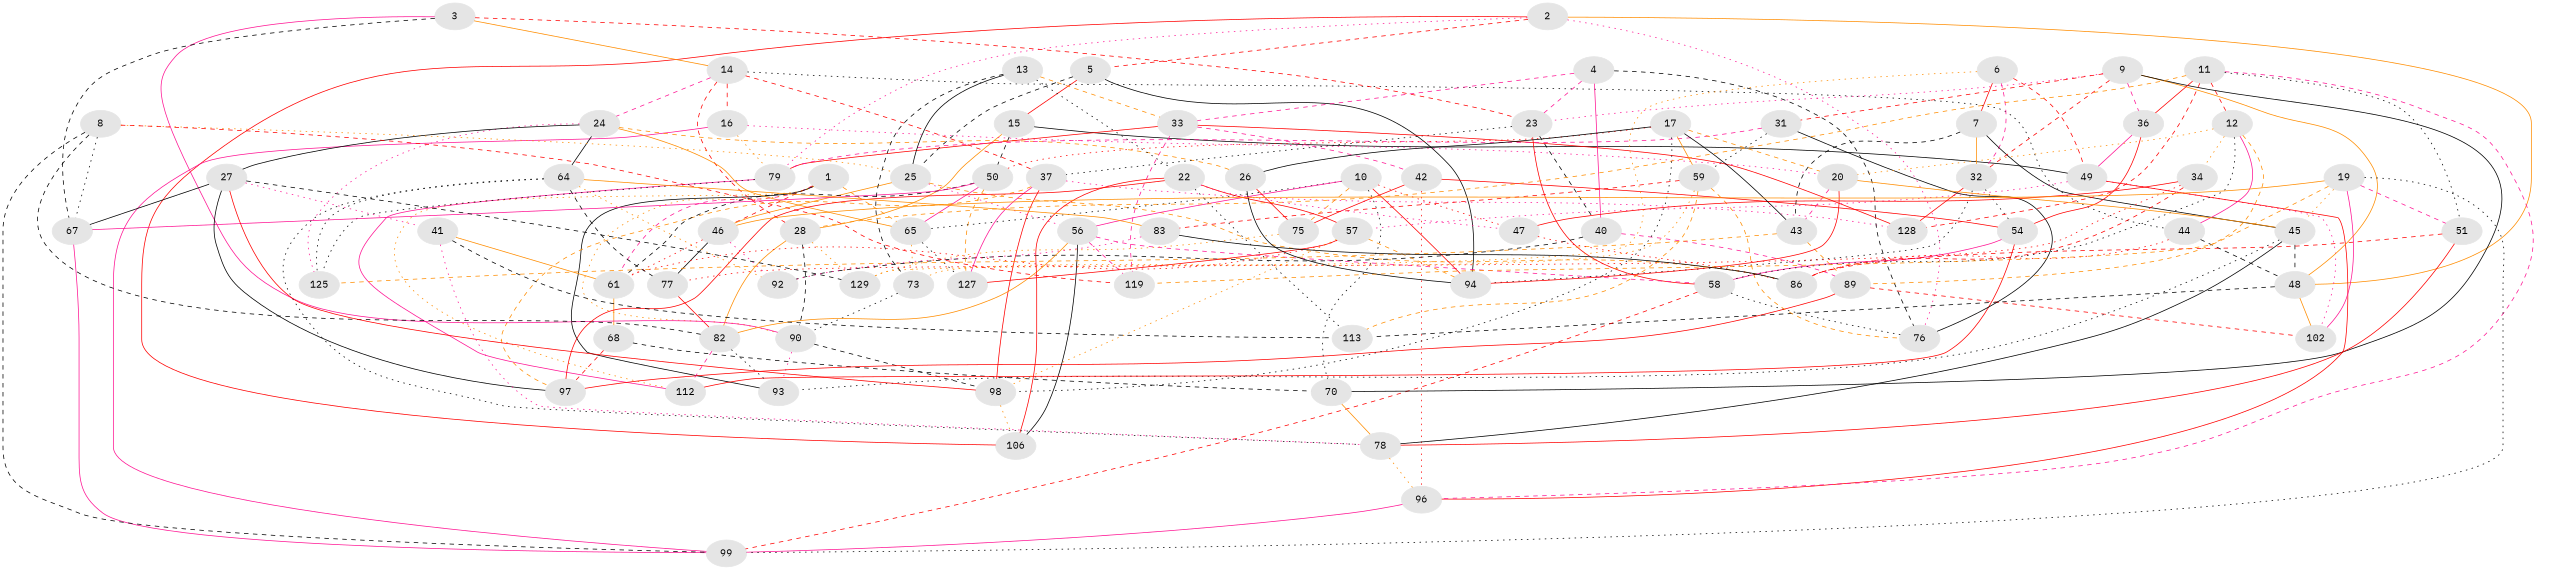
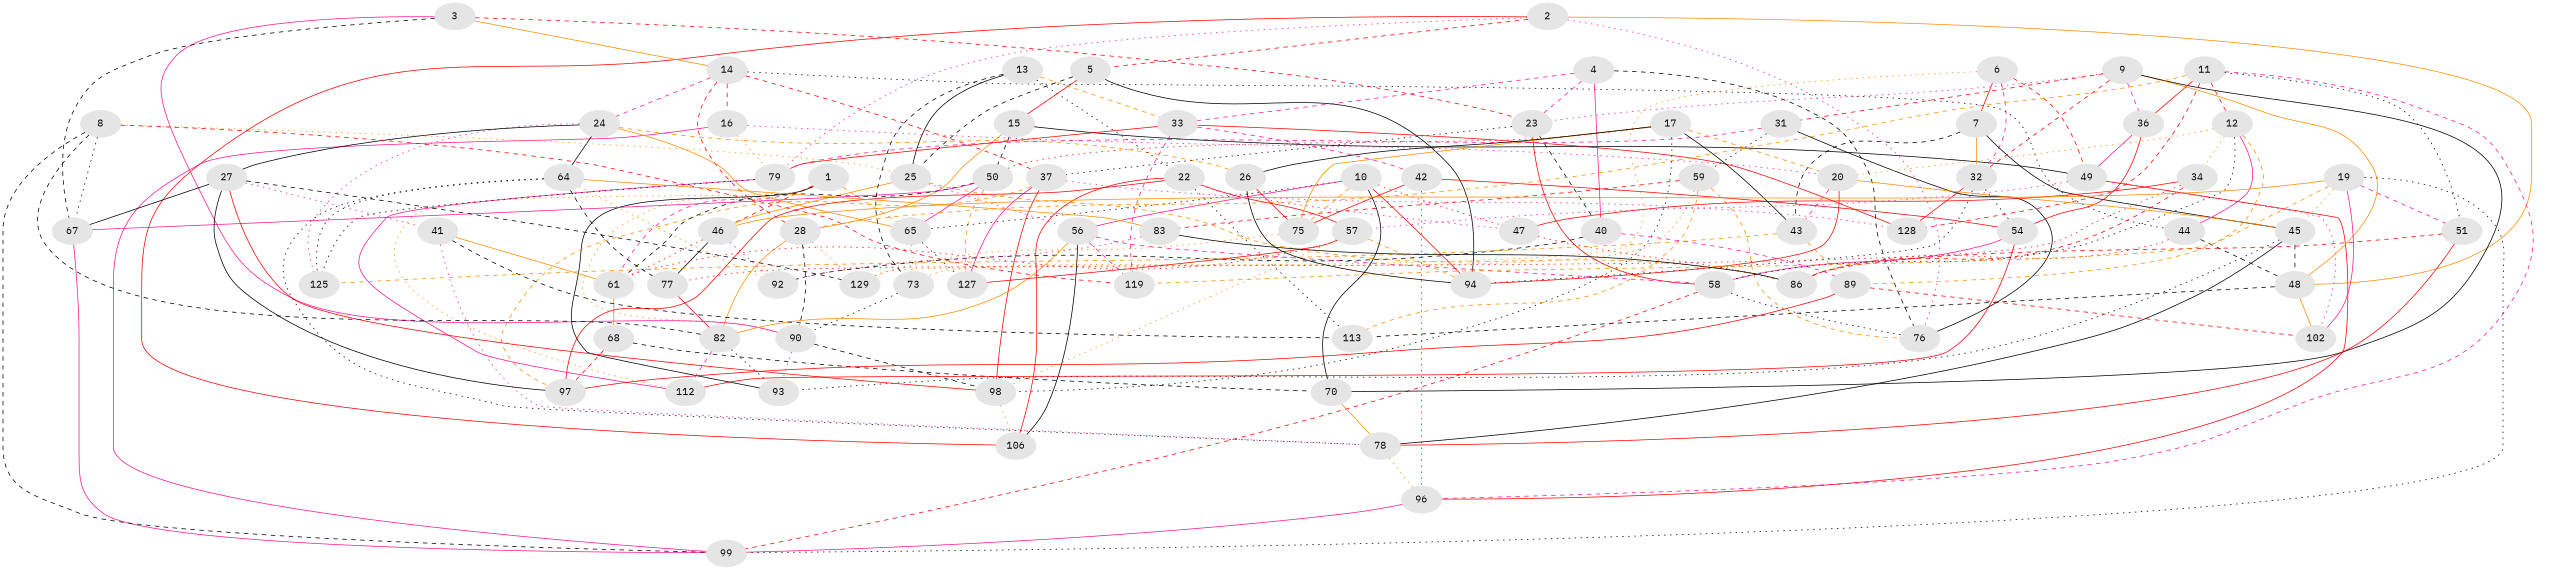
  graph {
    fontname="IBM Plex Mono"
    node [color=gray90 fontname="IBM Plex Mono" style=filled]
    edge [color=black fontname="IBM Plex Mono" style=solid]
    1 [super="+103"]
    46 [super="+52"]
    61 [super="+114"]
    65 [super="+124"]
    90 [super="+109"]
    93
    112
    77
    92
    68
    73
    127
    98 [super="+130"]
    2 [super="+30"]
    5
    48 [super="+66"]
    76 [super="+111"]
    79 [super="+85"]
    106
    15
    25 [super="+110"]
    94 [super="+101"]
    102
    113
    125
    14 [super="+21"]
    28 [super="+84"]
    44
    16
    24 [super="+39"]
    37 [super="+69"]
    3
    23 [super="+63"]
    67 [super="+95"]
    40
    58 [super="+74"]
    99 [super="+126"]
    4
    33 [super="+55"]
    119
    128
    42 [super="+121"]
    89 [super="+91"]
    49 [super="+80"]
    50 [super="+116"]
    56 [super="+104"]
    86 [super="+120"]
    6
    7
    32 [super="+53"]
    129
    43 [super="+118"]
    45 [super="+60"]
    54 [super="+115"]
    96 [super="+123"]
    57 [super="+108"]
    78 [super="+122"]
    8 [super="+18"]
    82 [super="+117"]
    9 [super="+105"]
    31
    36
    70
    59 [super="+81"]
    10 [super="+88"]
    47
    75
    11 [super="+38"]
    12 [super="+72"]
    51
    20 [super="+100"]
    34
    97 [super="+107"]
    22 [super="+35"]
    13
    26
    27 [super="+29"]
    64 [super="+87"]
    17 [super="+62"]
    83
    19 [super="+71"]
    41
    1 -- 46 [color=red style=dashed]
    1 -- 61 [color=deeppink style=dashed]
    1 -- 65 [color=darkorange style=dashed]
    1 -- 90 [color=darkorange style=dotted]
    1 -- 93
    1 -- 112 [color=darkorange style=dotted]
    46 -- 61 [color=red style=dotted]
    46 -- 77
    46 -- 92 [color=deeppink style=dotted]
    61 -- 68 [color=darkorange]
    65 -- 73 [color=darkorange style=dotted]
    65 -- 127 [style=dotted]
    90 -- 93 [color=deeppink style=dotted]
    90 -- 98 [style=dashed]
    77 -- 82 [color=red]
    68 -- 70 [style=dashed]
    68 -- 97 [color=red style=dashed weight=2]
    73 -- 90 [style=dotted]
    98 -- 106 [color=darkorange style=dotted]
    2 -- 5 [color=red style=dashed]
    2 -- 48 [color=darkorange]
    2 -- 76 [color=deeppink style=dotted weight=2]
    2 -- 79 [color=deeppink style=dotted]
    2 -- 106 [color=red]
    5 -- 15 [color=red]
    5 -- 25 [style=dashed]
    5 -- 94
    48 -- 102 [color=darkorange]
    48 -- 113 [style=dashed]
    79 -- 112 [color=deeppink]
    79 -- 125 [style=dotted]
    15 -- 28 [color=darkorange]
    15 -- 49
    15 -- 50 [style=dashed]
    25 -- 46 [color=darkorange]
    25 -- 56 [color=deeppink style=dotted]
    25 -- 86 [color=darkorange style=dashed]
    14 -- 28 [color=red style=dashed]
    14 -- 44 [style=dotted]
    14 -- 16 [color=red style=dashed]
    14 -- 24 [color=deeppink style=dashed]
    14 -- 37 [color=red style=dashed]
    28 -- 90 [style=dashed]
    28 -- 129 [color=darkorange style=dotted]
    28 -- 82 [color=darkorange]
    44 -- 48 [style=dashed]
    44 -- 86 [color=red style=dotted]
    16 -- 79 [color=darkorange style=dotted]
    16 -- 99 [color=deeppink]
    16 -- 20 [color=deeppink style=dotted]
    24 -- 65 [color=darkorange]
    24 -- 125 [color=deeppink style=dotted]
    24 -- 26 [color=darkorange style=dashed]
    24 -- 27
    24 -- 64
    37 -- 127 [color=deeppink]
    37 -- 98 [color=red]
    37 -- 128 [color=deeppink style=dotted]
    37 -- 97 [color=darkorange style=dashed]
    3 -- 90 [color=deeppink]
    3 -- 14 [color=darkorange]
    3 -- 23 [color=red style=dashed]
    3 -- 67 [style=dashed]
    23 -- 37 [style=dotted]
    23 -- 40 [style=dashed]
    23 -- 58 [color=red]
    67 -- 99 [color=deeppink]
    40 -- 92 [style=dashed]
    40 -- 89 [color=deeppink style=dashed]
    58 -- 76 [style=dotted]
    58 -- 99 [color=red style=dashed]
    4 -- 76 [style=dashed]
    4 -- 23 [color=deeppink style=dashed]
    4 -- 40 [color=deeppink]
    4 -- 33 [color=deeppink style=dashed]
    33 -- 79 [color=red]
    33 -- 119 [color=deeppink style=dashed]
    33 -- 128 [color=red]
    33 -- 42 [color=deeppink style=dashed]
    42 -- 54 [color=red weight=2]
    42 -- 96 [color=red style=dotted weight=2]
    42 -- 75 [color=red]
    89 -- 102 [color=red style=dashed]
    89 -- 97 [color=red]
    49 -- 102 [color=deeppink style=dotted]
    49 -- 96 [color=red]
    49 -- 57 [color=deeppink style=dotted]
    50 -- 61 [style=dashed]
    50 -- 65 [color=deeppink]
    50 -- 127 [color=darkorange style=dashed]
    50 -- 67 [color=deeppink]
    56 -- 106
    56 -- 58 [color=deeppink style=dashed]
    56 -- 119 [color=deeppink style=dashed]
    56 -- 82 [color=darkorange]
    6 -- 49 [color=red style=dashed]
    6 -- 7 [color=red]
    6 -- 32 [color=deeppink style=dashed]
    6 -- 129 [color=darkorange style=dotted]
    7 -- 32 [color=darkorange]
    7 -- 43 [style=dashed]
    7 -- 45
    32 -- 94 [style=dotted]
    32 -- 128 [color=red]
    32 -- 54 [style=dotted]
    43 -- 125 [color=darkorange style=dashed]
    43 -- 89 [color=darkorange style=dashed weight=2]
    45 -- 93 [style=dotted]
    45 -- 48 [style=dashed]
    45 -- 78
    54 -- 112 [color=red]
    54 -- 58 [color=deeppink]
    96 -- 99 [color=deeppink]
    57 -- 61 [color=red style=dotted]
    57 -- 127 [color=red]
    57 -- 98 [color=darkorange style=dotted]
    57 -- 94 [color=darkorange style=dashed]
    78 -- 96 [color=darkorange style=dotted]
    8 -- 25 [color=darkorange style=dotted]
    8 -- 67 [style=dotted weight=2]
    8 -- 99 [style=dashed]
    8 -- 119 [color=red style=dashed]
    8 -- 82 [style=dashed]
    82 -- 93 [style=dotted]
    82 -- 112 [color=deeppink style=dashed]
    9 -- 48 [color=darkorange]
    9 -- 23 [color=deeppink style=dotted]
    9 -- 32 [color=red style=dashed]
    9 -- 31 [color=red style=dashed]
    9 -- 36 [color=deeppink style=dashed]
    9 -- 70
    31 -- 76
    31 -- 79 [color=deeppink style=dashed]
    31 -- 59 [style=dotted]
    36 -- 49 [color=deeppink]
    36 -- 54 [color=red]
    70 -- 78 [color=darkorange]
    59 -- 73 [color=darkorange style=dotted]
    59 -- 76 [color=darkorange style=dashed]
    59 -- 113 [color=darkorange style=dashed]
    59 -- 83 [color=red style=dashed]
    10 -- 65 [style=dotted]
    10 -- 94 [color=red]
    10 -- 56 [color=deeppink]
-   10 -- 70 [style=dotted]
+   10 -- 70
    10 -- 47 [color=red style=dotted]
    10 -- 75 [color=darkorange style=dashed]
    47 -- 86 [color=red style=dotted]
    75 -- 129 [color=darkorange style=dotted]
    11 -- 28 [color=darkorange style=dashed]
    11 -- 128 [color=red style=dashed]
    11 -- 96 [color=deeppink style=dashed]
    11 -- 36 [color=red]
    11 -- 12 [color=red style=dashed]
    11 -- 51 [style=dotted]
    12 -- 44 [color=deeppink]
    12 -- 58 [style=dotted]
    12 -- 89 [color=darkorange style=dashed]
    12 -- 20 [color=darkorange style=dotted]
    12 -- 34 [color=darkorange style=dotted]
    51 -- 86 [color=red style=dashed]
    51 -- 78 [color=red]
    20 -- 94 [color=red]
    20 -- 43 [color=deeppink style=dashed]
    20 -- 45 [color=darkorange]
    34 -- 77 [color=red style=dotted]
    34 -- 86 [color=red style=dashed]
    34 -- 47 [color=red]
    22 -- 106 [color=red]
    22 -- 113 [style=dotted]
    22 -- 57 [color=red]
    22 -- 47 [color=deeppink style=dotted]
    22 -- 97 [color=red]
    13 -- 73 [style=dashed]
    13 -- 25
    13 -- 33 [color=darkorange style=dashed]
    13 -- 22 [style=dotted]
    26 -- 94
    26 -- 75 [color=red]
    27 -- 98 [color=red]
    27 -- 67
    27 -- 129 [style=dashed]
    27 -- 97
    27 -- 41 [color=deeppink style=dotted]
    64 -- 77 [style=dashed]
    64 -- 92 [color=darkorange style=dotted]
    64 -- 125 [style=dotted]
    64 -- 78 [style=dotted]
    64 -- 83 [color=darkorange]
    17 -- 98 [style=dotted]
    17 -- 50 [color=red style=dotted]
    17 -- 43
-   17 -- 59 [color=darkorange]
+   17 -- 75 [color=darkorange]
    17 -- 20 [color=darkorange style=dashed]
    17 -- 26
    83 -- 92 [color=deeppink style=dotted]
    83 -- 86
    19 -- 46 [color=darkorange]
    19 -- 102 [color=deeppink]
    19 -- 99 [style=dotted]
    19 -- 119 [color=darkorange style=dashed]
    19 -- 45 [color=darkorange style=dotted]
    19 -- 51 [color=deeppink style=dashed]
    41 -- 61 [color=darkorange]
    41 -- 113 [style=dashed]
    41 -- 78 [color=deeppink style=dotted]
  }
